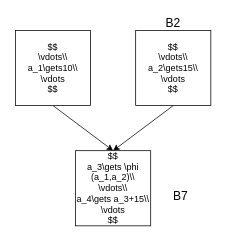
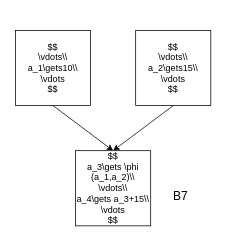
  <mxCell id="0" />
  <mxCell id="1" parent="0" />
  <mxCell id="2" style="edgeStyle=none;rounded=0;orthogonalLoop=1;jettySize=auto;html=1;entryX=0.5;entryY=0;entryDx=0;entryDy=0;exitX=0.5;exitY=1;exitDx=0;exitDy=0;" edge="1" parent="1" source="3" target="6"><mxGeometry relative="1" as="geometry" /></mxCell>
  <mxCell id="3" value="" style="rounded=0;whiteSpace=wrap;html=1;" vertex="1" parent="1"><mxGeometry x="20" y="40" width="100" height="100" as="geometry" /></mxCell>
  <mxCell id="4" style="edgeStyle=none;rounded=0;orthogonalLoop=1;jettySize=auto;html=1;exitX=0.5;exitY=1;exitDx=0;exitDy=0;entryX=0.5;entryY=0;entryDx=0;entryDy=0;" edge="1" parent="1" source="5" target="6"><mxGeometry relative="1" as="geometry" /></mxCell>
  <mxCell id="5" value="" style="rounded=0;whiteSpace=wrap;html=1;" vertex="1" parent="1"><mxGeometry x="180" y="40" width="100" height="100" as="geometry" /></mxCell>
  <mxCell id="6" value="" style="rounded=0;whiteSpace=wrap;html=1;" vertex="1" parent="1"><mxGeometry x="100" y="200" width="100" height="100" as="geometry" /></mxCell>
- <mxCell id="7" value="&lt;font style=&quot;font-size: 16px&quot;&gt;B2&lt;/font&gt;" style="text;html=1;strokeColor=none;fillColor=none;align=center;verticalAlign=middle;whiteSpace=wrap;rounded=0;" vertex="1" parent="1"><mxGeometry x="210" y="20" width="40" height="20" as="geometry" /></mxCell>
  <mxCell id="8" value="&lt;font style=&quot;font-size: 16px&quot;&gt;B7&lt;/font&gt;" style="text;html=1;strokeColor=none;fillColor=none;align=center;verticalAlign=middle;whiteSpace=wrap;rounded=0;" vertex="1" parent="1"><mxGeometry x="220" y="250" width="40" height="20" as="geometry" /></mxCell>
  <mxCell id="9" value="$$&lt;br&gt;\vdots\\&lt;br&gt;a_1\gets10\\&lt;br&gt;\vdots&lt;br&gt;$$" style="text;html=1;strokeColor=none;fillColor=none;align=center;verticalAlign=middle;whiteSpace=wrap;rounded=0;" vertex="1" parent="1"><mxGeometry x="20" y="40" width="100" height="100" as="geometry" /></mxCell>
  <mxCell id="10" value="$$&lt;br&gt;\vdots\\&lt;br&gt;a_2\gets15\\&lt;br&gt;\vdots&lt;br&gt;$$" style="text;html=1;strokeColor=none;fillColor=none;align=center;verticalAlign=middle;whiteSpace=wrap;rounded=0;" vertex="1" parent="1"><mxGeometry x="180" y="40" width="100" height="100" as="geometry" /></mxCell>
  <mxCell id="11" value="$$&lt;br&gt;a_3\gets \phi (a_1,a_2)\\&lt;br&gt;\vdots\\&lt;br&gt;a_4\gets a_3+15\\&lt;br&gt;\vdots&lt;br&gt;$$" style="text;html=1;strokeColor=none;fillColor=none;align=center;verticalAlign=middle;whiteSpace=wrap;rounded=0;" vertex="1" parent="1"><mxGeometry x="100" y="200" width="100" height="100" as="geometry" /></mxCell>
